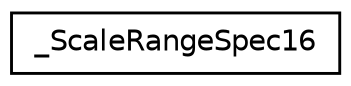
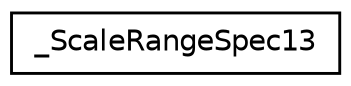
  digraph {
    rankdir=LR
-   n1 [color=black fillcolor=white fontname=Helvetica fontsize=10 height=0.2 label=_ScaleRangeSpec16 shape=record style=filled width=0.4]
+   n1 [color=black fillcolor=white fontname=Helvetica fontsize=10 height=0.2 label=_ScaleRangeSpec13 shape=record style=filled width=0.4]
  }
